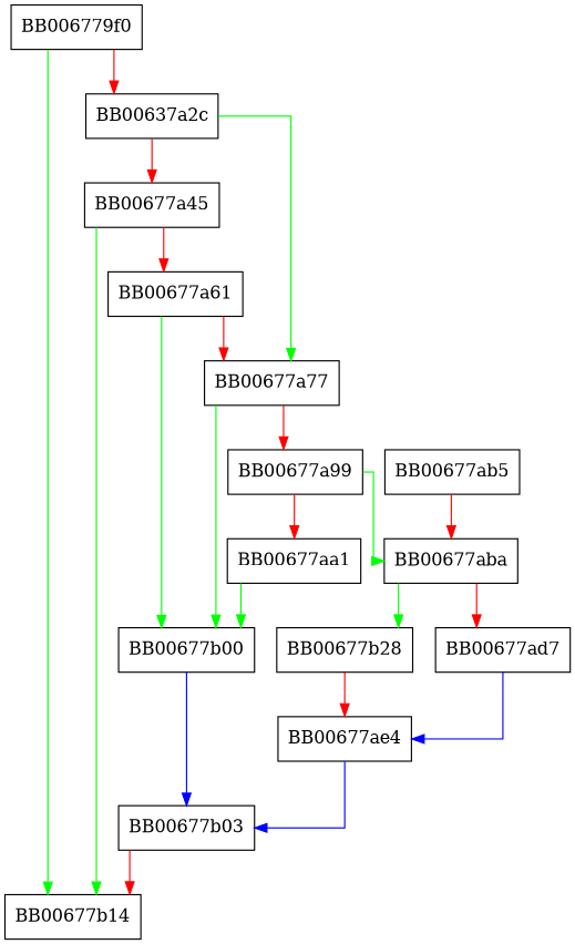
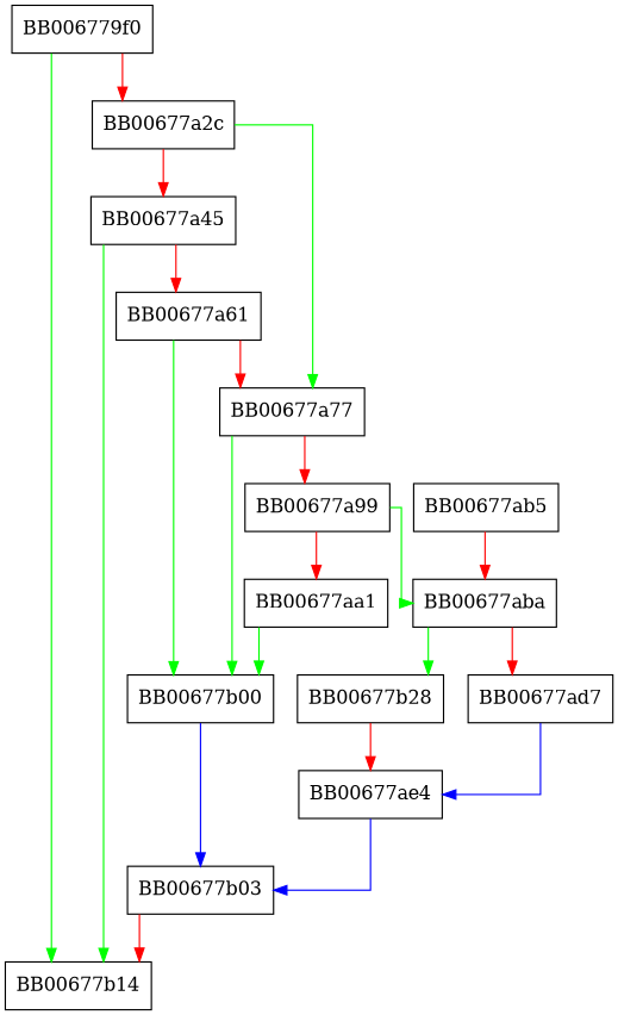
  digraph {
    splines=ortho
    node [shape=box]
    edge [color=red]
    BB006779f0
    BB00677b14
-   BB00677a2c [label=BB00637a2c]
+   BB00677a2c
    BB00677a77
    BB00677a45
    BB00677b00
    BB00677a99
    BB00677a61
    BB00677b03
    BB00677aba
    BB00677aa1
    BB00677b28
    BB00677ad7
    BB00677ae4
    BB00677ab5
    BB006779f0 -> BB00677b14 [color=green]
    BB006779f0 -> BB00677a2c
    BB00677a2c -> BB00677a77 [color=green]
    BB00677a2c -> BB00677a45
    BB00677a77 -> BB00677b00 [color=green]
    BB00677a77 -> BB00677a99
    BB00677a45 -> BB00677b14 [color=green]
    BB00677a45 -> BB00677a61
    BB00677b00 -> BB00677b03 [color=blue]
    BB00677a99 -> BB00677aba [color=green]
    BB00677a99 -> BB00677aa1
    BB00677a61 -> BB00677a77
    BB00677a61 -> BB00677b00 [color=green]
    BB00677b03 -> BB00677b14
    BB00677aba -> BB00677b28 [color=green]
    BB00677aba -> BB00677ad7
    BB00677aa1 -> BB00677b00 [color=green]
    BB00677b28 -> BB00677ae4
    BB00677ad7 -> BB00677ae4 [color=blue]
    BB00677ae4 -> BB00677b03 [color=blue]
    BB00677ab5 -> BB00677aba
  }
